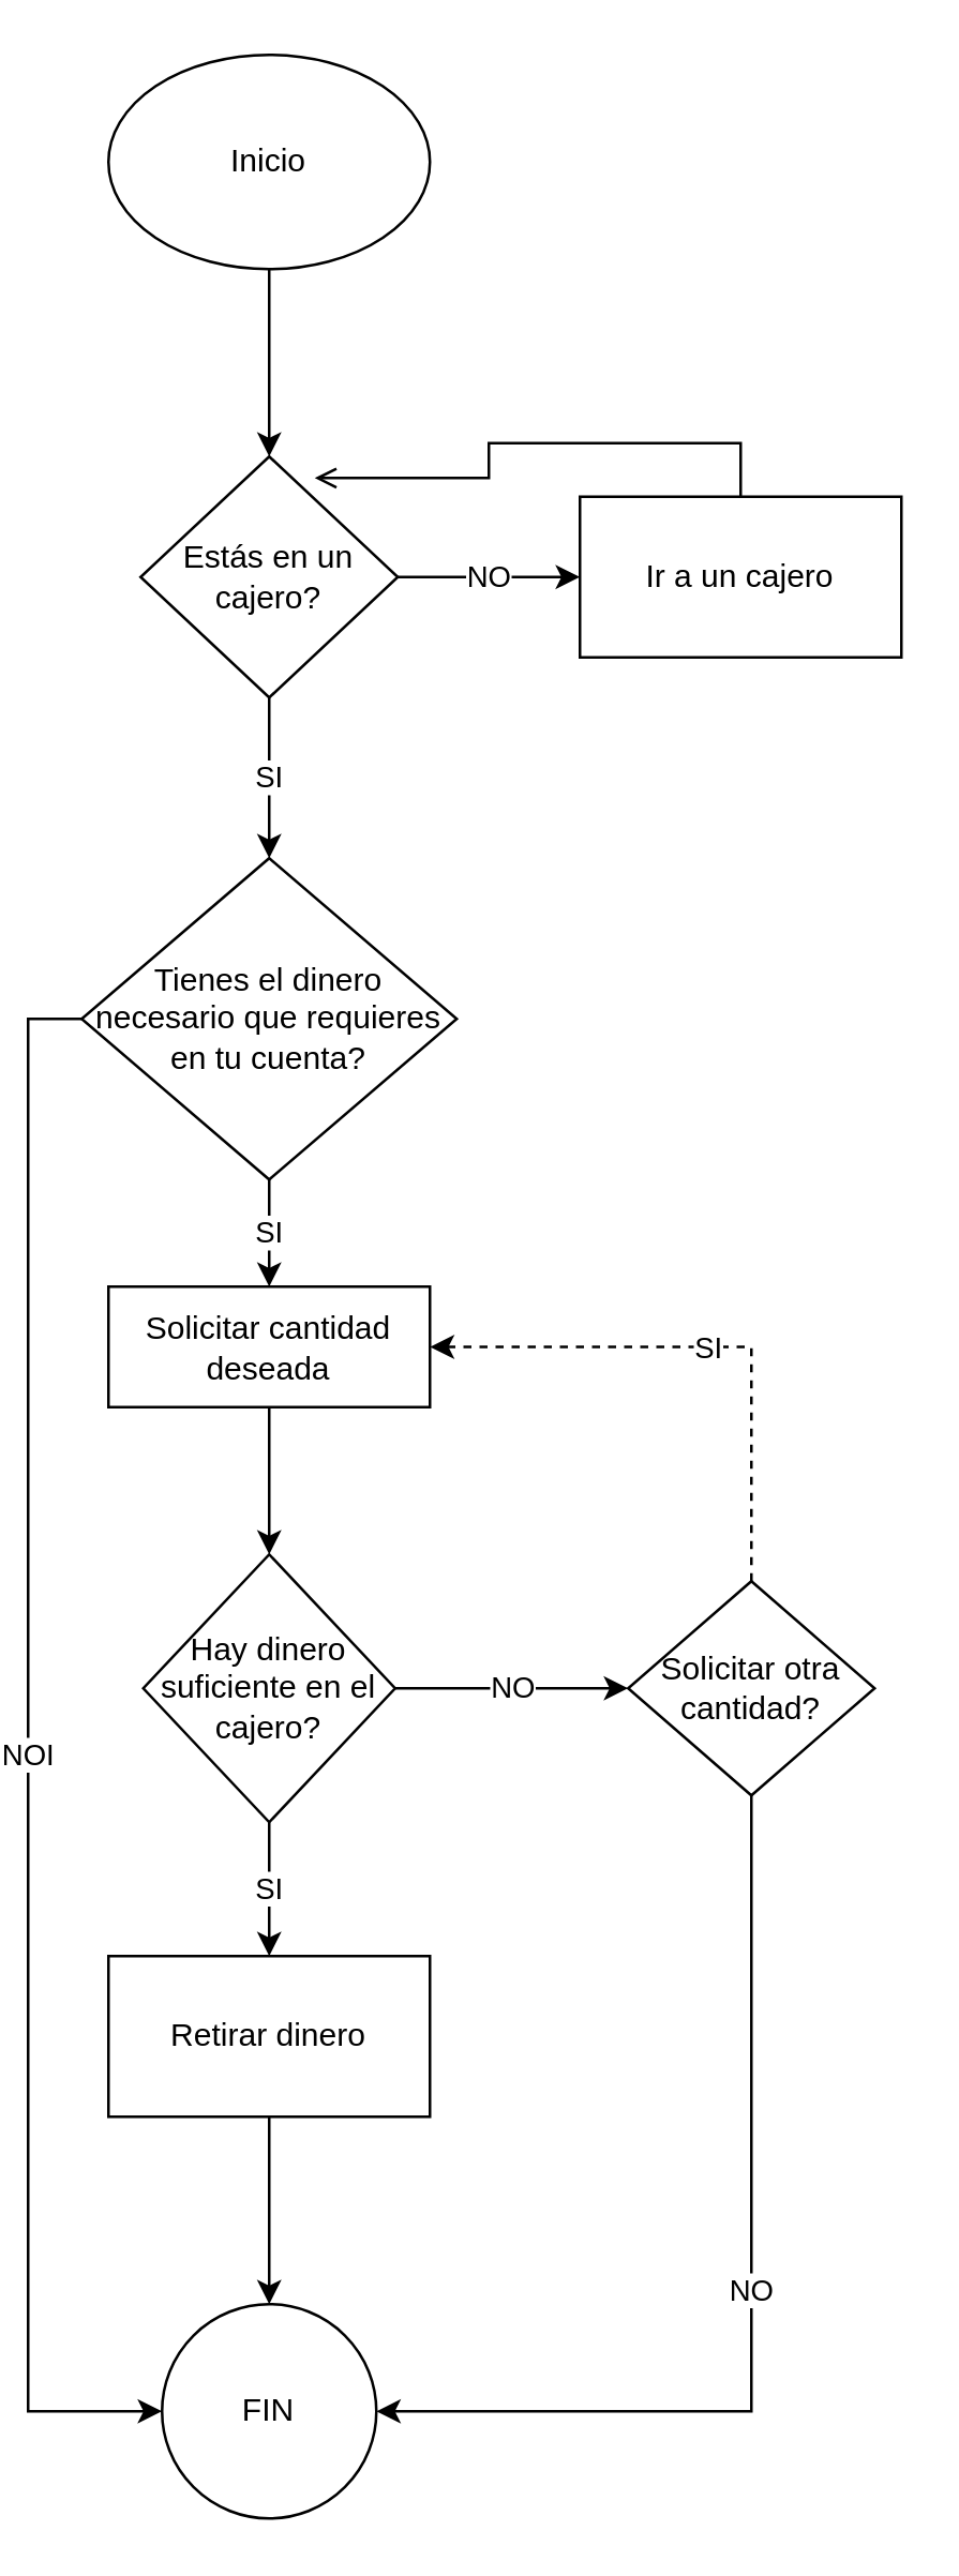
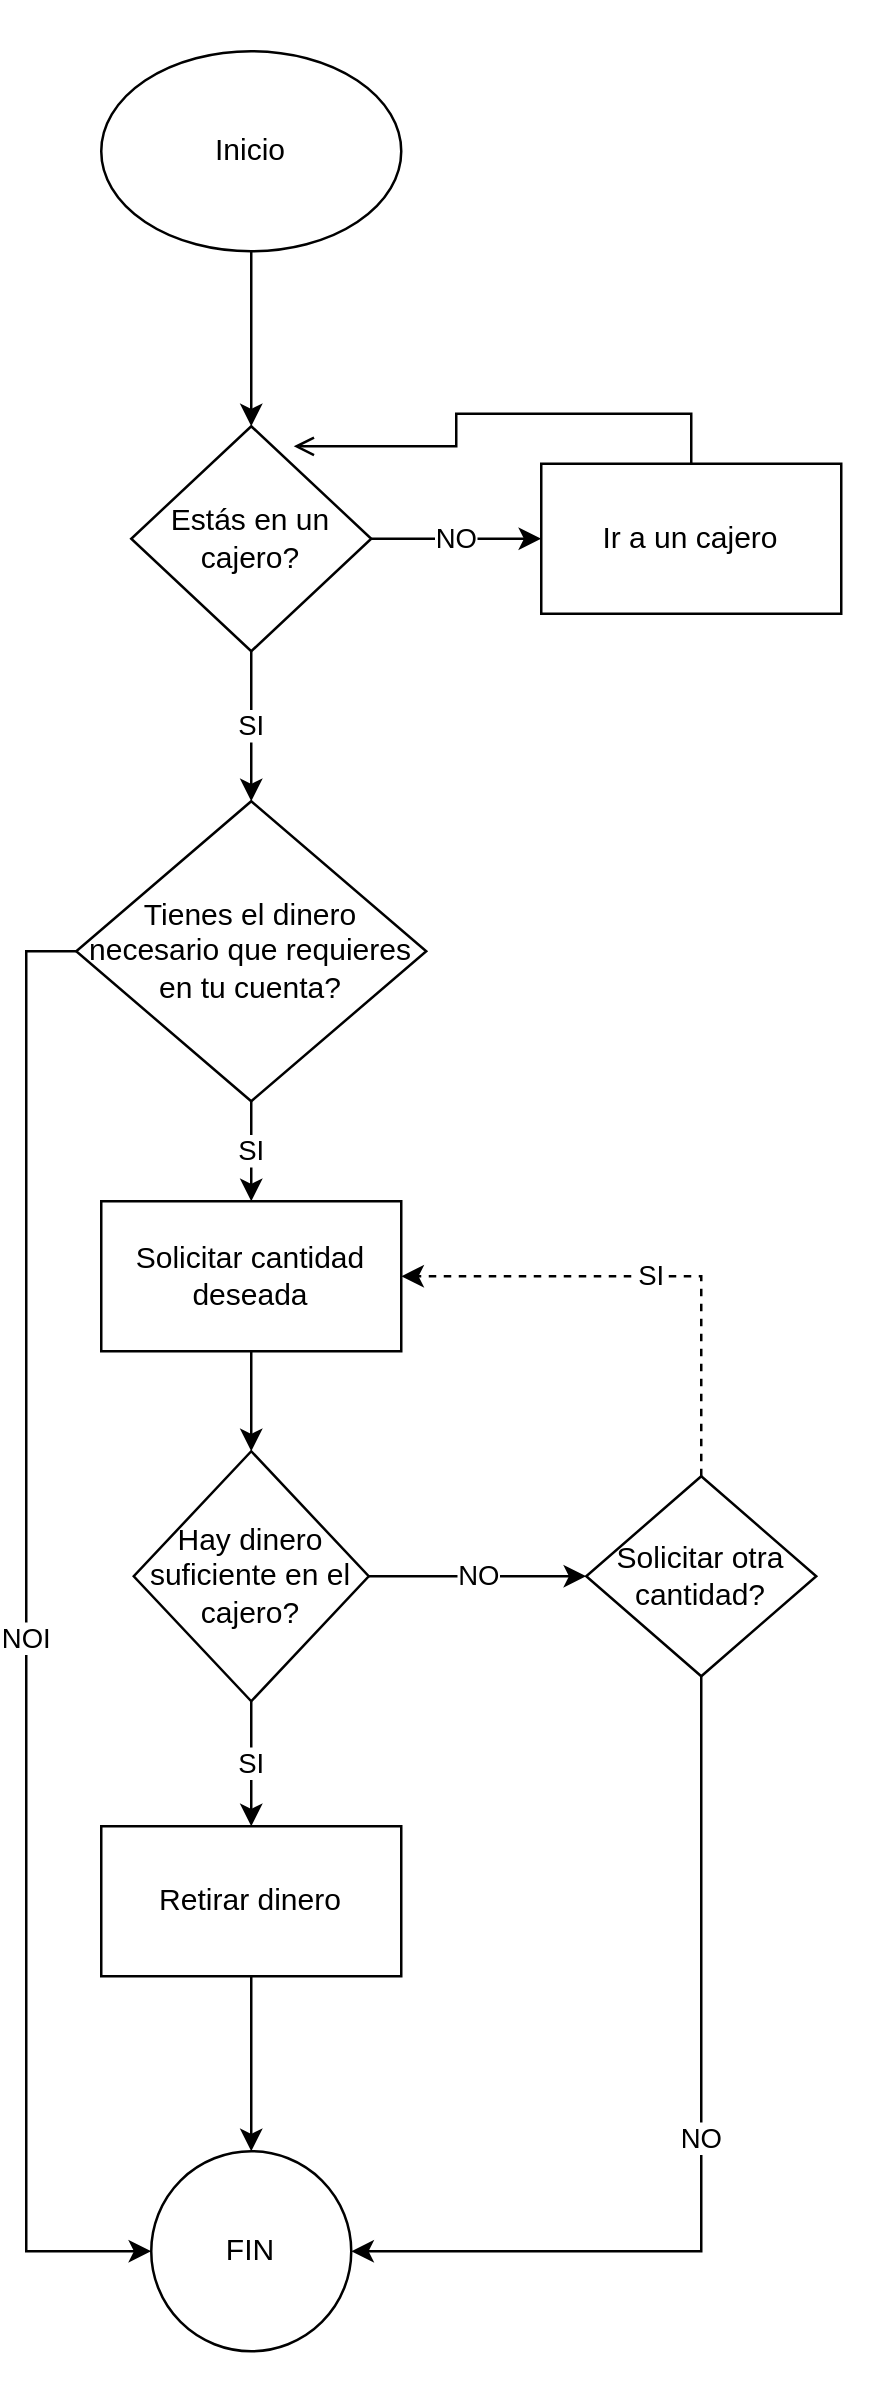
  <mxCell id="0" value="" />
  <mxCell id="1" parent="0" />
  <mxCell id="2" value="Inicio" style="ellipse;whiteSpace=wrap;html=1;" vertex="1" parent="1"><mxGeometry x="30" y="20" width="120" height="80" as="geometry" /></mxCell>
  <mxCell id="3" value="NO" style="edgeStyle=orthogonalEdgeStyle;rounded=0;orthogonalLoop=1;jettySize=auto;html=1;exitX=1;exitY=0.5;exitDx=0;exitDy=0;" edge="1" parent="1" source="5"><mxGeometry relative="1" as="geometry"><mxPoint x="206" y="215" as="targetPoint" /></mxGeometry></mxCell>
  <mxCell id="4" value="SI" style="edgeStyle=orthogonalEdgeStyle;rounded=0;orthogonalLoop=1;jettySize=auto;html=1;exitX=0.5;exitY=1;exitDx=0;exitDy=0;" edge="1" parent="1" source="5"><mxGeometry relative="1" as="geometry"><mxPoint x="90" y="320" as="targetPoint" /></mxGeometry></mxCell>
  <mxCell id="5" value="Estás en un cajero?" style="rhombus;whiteSpace=wrap;html=1;" vertex="1" parent="1"><mxGeometry x="42" y="170" width="96" height="90" as="geometry" /></mxCell>
  <mxCell id="6" value="" style="endArrow=classic;html=1;rounded=0;exitX=0.5;exitY=1;exitDx=0;exitDy=0;entryX=0.5;entryY=0;entryDx=0;entryDy=0;" edge="1" parent="1" source="2" target="5"><mxGeometry width="50" height="50" relative="1" as="geometry"><mxPoint x="56" y="260" as="sourcePoint" /><mxPoint x="186" y="220" as="targetPoint" /></mxGeometry></mxCell>
  <mxCell id="7" style="edgeStyle=orthogonalEdgeStyle;rounded=0;orthogonalLoop=1;jettySize=auto;html=1;exitX=0.5;exitY=0;exitDx=0;exitDy=0;entryX=0.677;entryY=0.089;entryDx=0;entryDy=0;entryPerimeter=0;endArrow=open;" edge="1" parent="1" source="8" target="5"><mxGeometry relative="1" as="geometry" /></mxCell>
  <mxCell id="8" value="Ir a un cajero" style="rounded=0;whiteSpace=wrap;html=1;" vertex="1" parent="1"><mxGeometry x="206" y="185" width="120" height="60" as="geometry" /></mxCell>
  <mxCell id="9" value="SI" style="edgeStyle=orthogonalEdgeStyle;rounded=0;orthogonalLoop=1;jettySize=auto;html=1;exitX=0.5;exitY=1;exitDx=0;exitDy=0;entryX=0.5;entryY=0;entryDx=0;entryDy=0;" edge="1" parent="1" source="11" target="13"><mxGeometry relative="1" as="geometry" /></mxCell>
  <mxCell id="10" value="NOI" style="edgeStyle=orthogonalEdgeStyle;rounded=0;orthogonalLoop=1;jettySize=auto;html=1;exitX=0;exitY=0.5;exitDx=0;exitDy=0;entryX=0;entryY=0.5;entryDx=0;entryDy=0;" edge="1" parent="1" source="11" target="22"><mxGeometry relative="1" as="geometry" /></mxCell>
  <mxCell id="11" value="Tienes el dinero necesario que requieres en tu cuenta?" style="rhombus;whiteSpace=wrap;html=1;" vertex="1" parent="1"><mxGeometry x="20" y="320" width="140" height="120" as="geometry" /></mxCell>
  <mxCell id="12" style="edgeStyle=orthogonalEdgeStyle;rounded=0;orthogonalLoop=1;jettySize=auto;html=1;exitX=0.5;exitY=1;exitDx=0;exitDy=0;entryX=0.5;entryY=0;entryDx=0;entryDy=0;" edge="1" parent="1" source="13" target="16"><mxGeometry relative="1" as="geometry" /></mxCell>
- <mxCell id="13" value="Solicitar cantidad deseada" style="rounded=0;whiteSpace=wrap;html=1;" vertex="1" parent="1"><mxGeometry x="30" y="480" width="120" height="45" as="geometry" /></mxCell>
+ <mxCell id="13" value="Solicitar cantidad deseada" style="rounded=0;whiteSpace=wrap;html=1;" vertex="1" parent="1"><mxGeometry x="30" y="480" width="120" height="60" as="geometry" /></mxCell>
  <mxCell id="14" value="NO" style="edgeStyle=orthogonalEdgeStyle;rounded=0;orthogonalLoop=1;jettySize=auto;html=1;" edge="1" parent="1" source="16" target="19"><mxGeometry relative="1" as="geometry" /></mxCell>
  <mxCell id="15" value="SI" style="edgeStyle=orthogonalEdgeStyle;rounded=0;orthogonalLoop=1;jettySize=auto;html=1;" edge="1" parent="1" source="16" target="21"><mxGeometry relative="1" as="geometry" /></mxCell>
  <mxCell id="16" value="Hay dinero suficiente en el cajero?" style="rhombus;whiteSpace=wrap;html=1;" vertex="1" parent="1"><mxGeometry x="43" y="580" width="94" height="100" as="geometry" /></mxCell>
  <mxCell id="17" value="NO" style="edgeStyle=orthogonalEdgeStyle;rounded=0;orthogonalLoop=1;jettySize=auto;html=1;exitX=0.5;exitY=1;exitDx=0;exitDy=0;entryX=1;entryY=0.5;entryDx=0;entryDy=0;" edge="1" parent="1" source="19" target="22"><mxGeometry relative="1" as="geometry" /></mxCell>
  <mxCell id="18" value="SI" style="edgeStyle=orthogonalEdgeStyle;rounded=0;orthogonalLoop=1;jettySize=auto;html=1;exitX=0.5;exitY=0;exitDx=0;exitDy=0;entryX=1;entryY=0.5;entryDx=0;entryDy=0;dashed=1;" edge="1" parent="1" source="19" target="13"><mxGeometry relative="1" as="geometry" /></mxCell>
  <mxCell id="19" value="Solicitar otra cantidad?" style="rhombus;whiteSpace=wrap;html=1;" vertex="1" parent="1"><mxGeometry x="224" y="590" width="92" height="80" as="geometry" /></mxCell>
  <mxCell id="20" value="" style="edgeStyle=orthogonalEdgeStyle;rounded=0;orthogonalLoop=1;jettySize=auto;html=1;" edge="1" parent="1" source="21" target="22"><mxGeometry relative="1" as="geometry" /></mxCell>
  <mxCell id="21" value="Retirar dinero" style="whiteSpace=wrap;html=1;" vertex="1" parent="1"><mxGeometry x="30" y="730" width="120" height="60" as="geometry" /></mxCell>
  <mxCell id="22" value="FIN" style="ellipse;whiteSpace=wrap;html=1;" vertex="1" parent="1"><mxGeometry x="50" y="860" width="80" height="80" as="geometry" /></mxCell>
